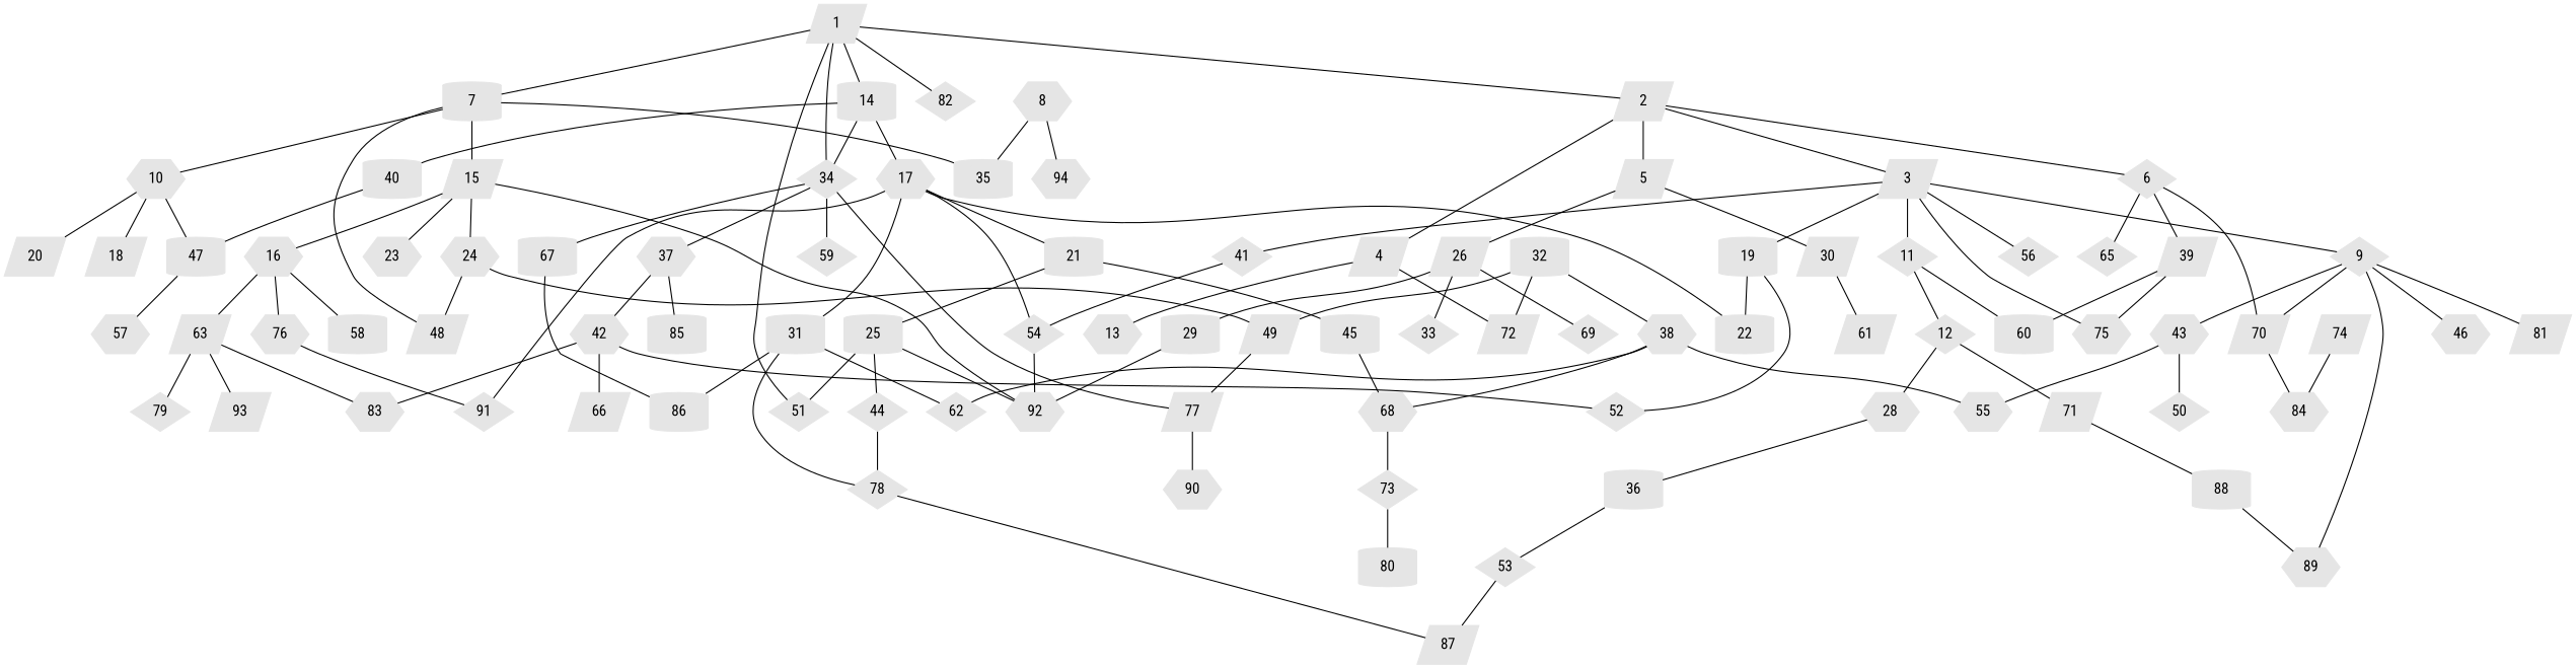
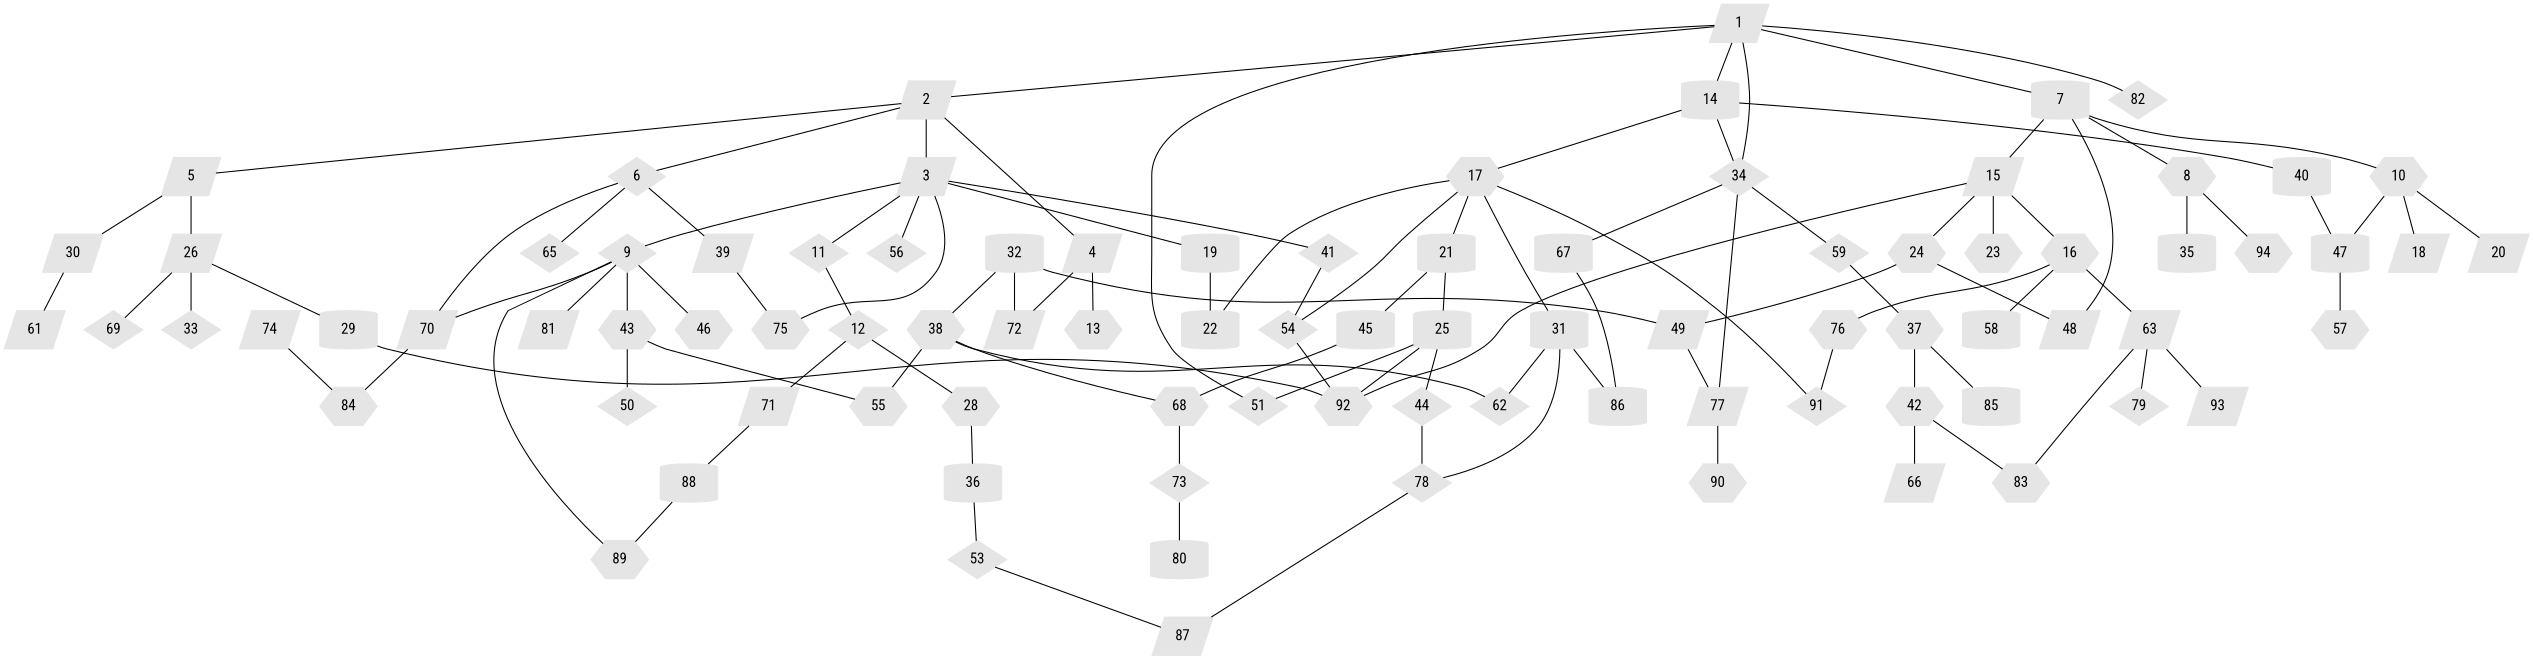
  graph {
    fontname="Roboto Condensed"
    node [color=gray90 fontname="Roboto Condensed" shape=parallelogram style=filled]
    edge [fontname="Roboto Condensed"]
    1
    2
    7 [shape=cylinder]
    14 [shape=cylinder]
    34 [shape=diamond]
    51 [shape=diamond]
    82 [shape=diamond]
    3
    4
    5
    6 [shape=diamond]
    8 [shape=hexagon]
    10 [shape=hexagon]
    15
    48
    17 [shape=hexagon]
    40 [shape=cylinder]
    37 [shape=hexagon]
    59 [shape=diamond]
    67 [shape=cylinder]
    77
    9 [shape=diamond]
    11 [shape=diamond]
    19 [shape=cylinder]
    41 [shape=diamond]
    56 [shape=diamond]
    75 [shape=hexagon]
    13 [shape=hexagon]
    72
    26
    30
    39
    65 [shape=diamond]
    70
    43 [shape=hexagon]
    46 [shape=hexagon]
    81
    89 [shape=hexagon]
    12 [shape=diamond]
-   60 [shape=cylinder]
    22 [shape=cylinder]
-   52 [shape=diamond]
    54 [shape=diamond]
    29 [shape=cylinder]
    33 [shape=diamond]
    69 [shape=diamond]
    61
    84 [shape=hexagon]
    35 [shape=cylinder]
    n50 [label=94 shape=hexagon]
    18
    20
    47 [shape=cylinder]
    16 [shape=hexagon]
    23 [shape=hexagon]
    24 [shape=hexagon]
    92 [shape=hexagon]
    55 [shape=hexagon]
    50 [shape=diamond]
    57 [shape=hexagon]
    28 [shape=hexagon]
    71
    36 [shape=cylinder]
    88 [shape=cylinder]
    21 [shape=cylinder]
    31 [shape=cylinder]
    91 [shape=diamond]
    58 [shape=cylinder]
    63
    76 [shape=hexagon]
    49
    83 [shape=hexagon]
    79 [shape=diamond]
    93
    25 [shape=cylinder]
    45 [shape=cylinder]
    62 [shape=diamond]
    78 [shape=diamond]
    86 [shape=cylinder]
    32 [shape=cylinder]
    38 [shape=hexagon]
    44 [shape=diamond]
    68 [shape=hexagon]
    74
    53 [shape=diamond]
    87
    42 [shape=hexagon]
    85 [shape=cylinder]
    90 [shape=hexagon]
    66
    73 [shape=diamond]
    80 [shape=cylinder]
    1 -- 2
    1 -- 7
    1 -- 14
    1 -- 34
    1 -- 51
    1 -- 82
    2 -- 3
    2 -- 4
    2 -- 5
    2 -- 6
-   7 -- 35
+   7 -- 8
    7 -- 10
    7 -- 15
    7 -- 48
    14 -- 34
    14 -- 17
    14 -- 40
-   34 -- 37
+   59 -- 37
    34 -- 59
    34 -- 67
    34 -- 77
    3 -- 9
    3 -- 11
    3 -- 19
    3 -- 41
    3 -- 56
    3 -- 75
    4 -- 13
    4 -- 72
    5 -- 26
    5 -- 30
    6 -- 39
    6 -- 65
    6 -- 70
    8 -- 35
    8 -- n50
    10 -- 18
    10 -- 20
    10 -- 47
    15 -- 16
    15 -- 23
    15 -- 24
    15 -- 92
    17 -- 22
    17 -- 54
    17 -- 21
    17 -- 31
    17 -- 91
    40 -- 47
    37 -- 42
    37 -- 85
    67 -- 86
    77 -- 90
    9 -- 70
    9 -- 43
    9 -- 46
    9 -- 81
    9 -- 89
    11 -- 12
-   11 -- 60
    19 -- 22
-   19 -- 52
    41 -- 54
    26 -- 29
    26 -- 33
    26 -- 69
    30 -- 61
    39 -- 75
-   39 -- 60
    70 -- 84
    43 -- 55
    43 -- 50
    12 -- 28
    12 -- 71
    54 -- 92
    29 -- 92
    47 -- 57
    16 -- 58
    16 -- 63
    16 -- 76
    24 -- 48
    24 -- 49
    28 -- 36
    71 -- 88
    36 -- 53
    88 -- 89
    21 -- 25
    21 -- 45
    31 -- 62
    31 -- 78
    31 -- 86
    63 -- 83
    63 -- 79
    63 -- 93
    76 -- 91
    49 -- 77
    25 -- 51
    25 -- 92
    25 -- 44
    45 -- 68
    78 -- 87
    32 -- 72
    32 -- 49
    32 -- 38
    38 -- 55
    38 -- 62
    38 -- 68
    44 -- 78
    68 -- 73
    74 -- 84
    53 -- 87
-   42 -- 52
    42 -- 83
    42 -- 66
    73 -- 80
  }
